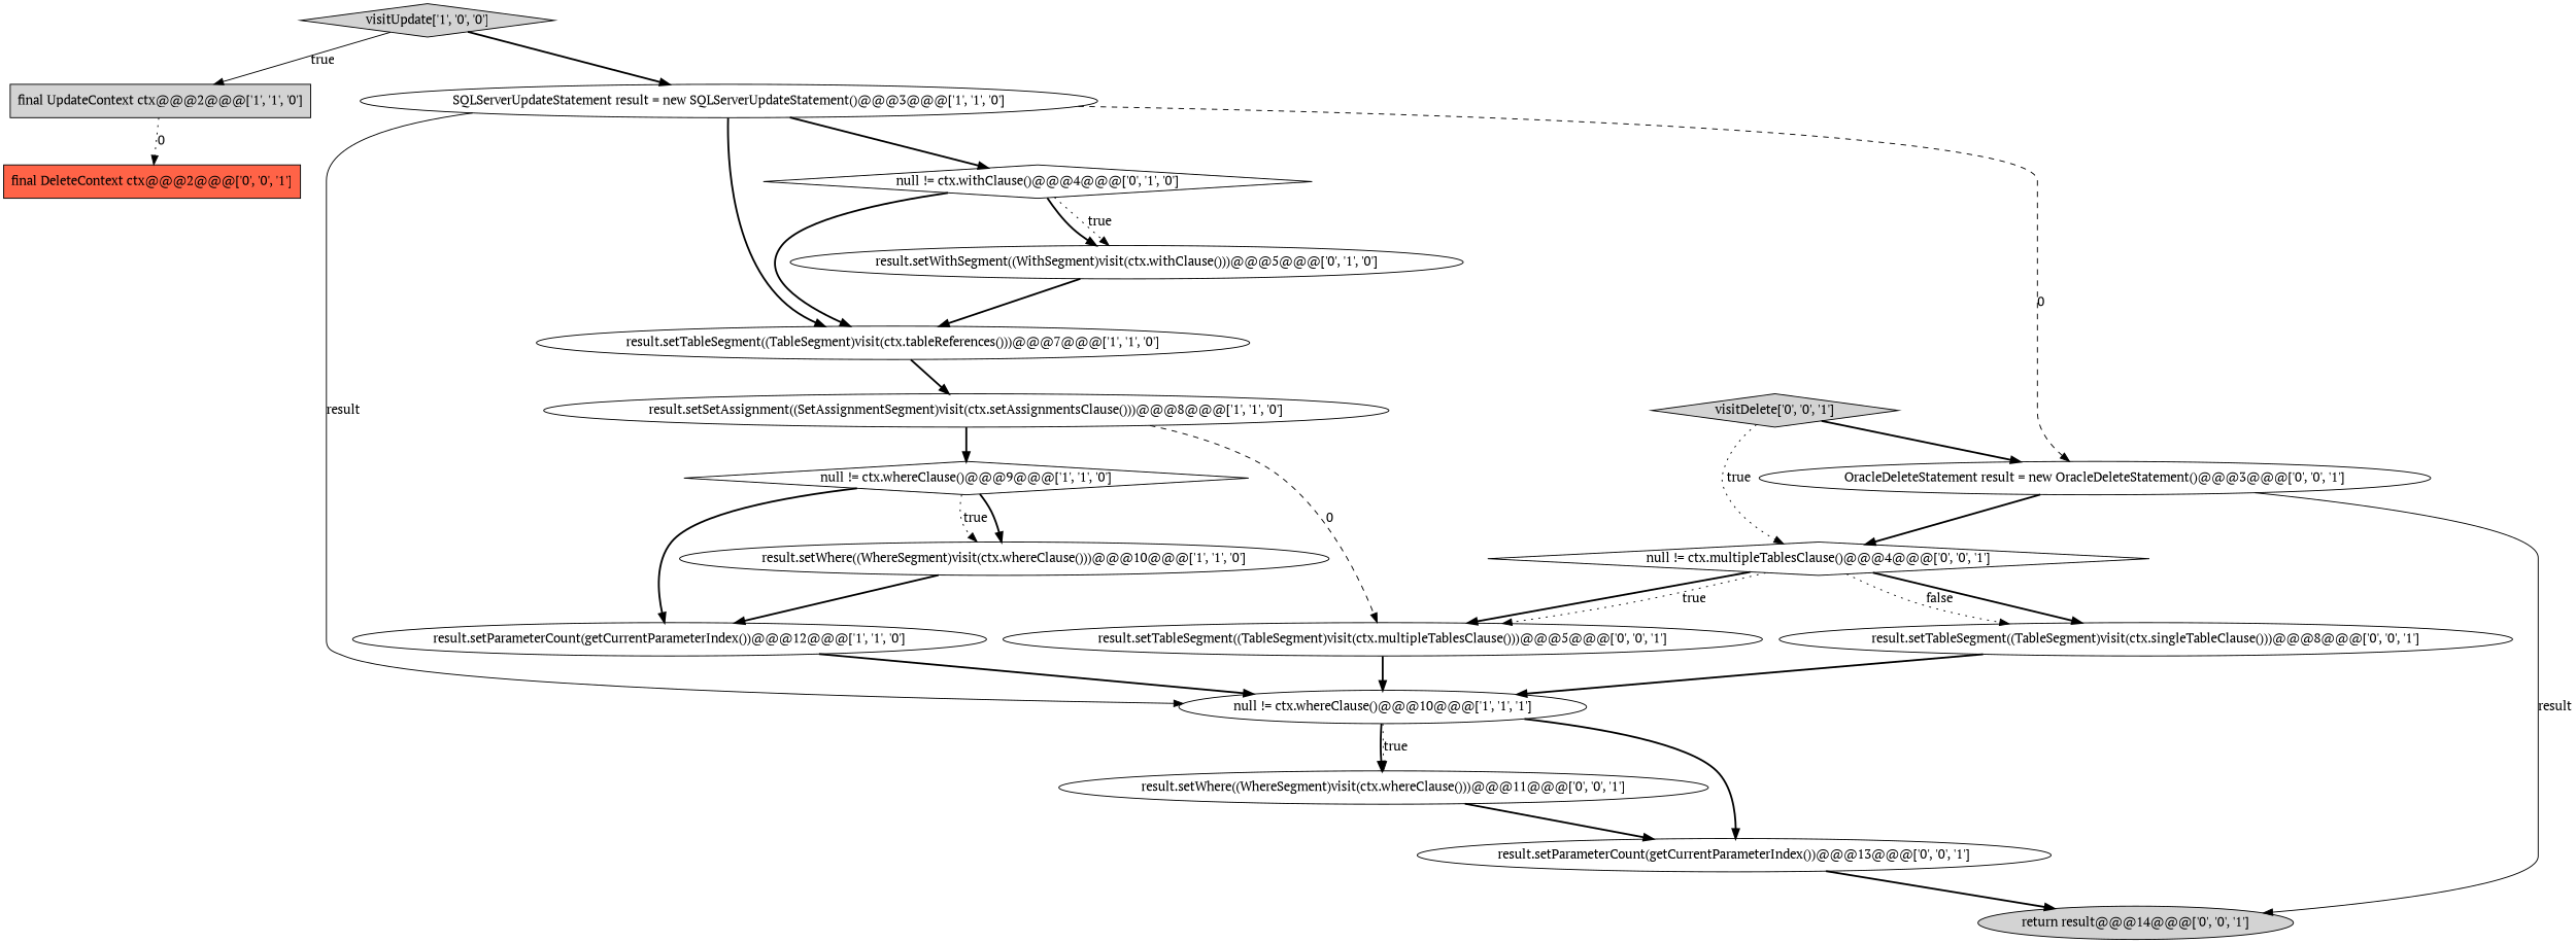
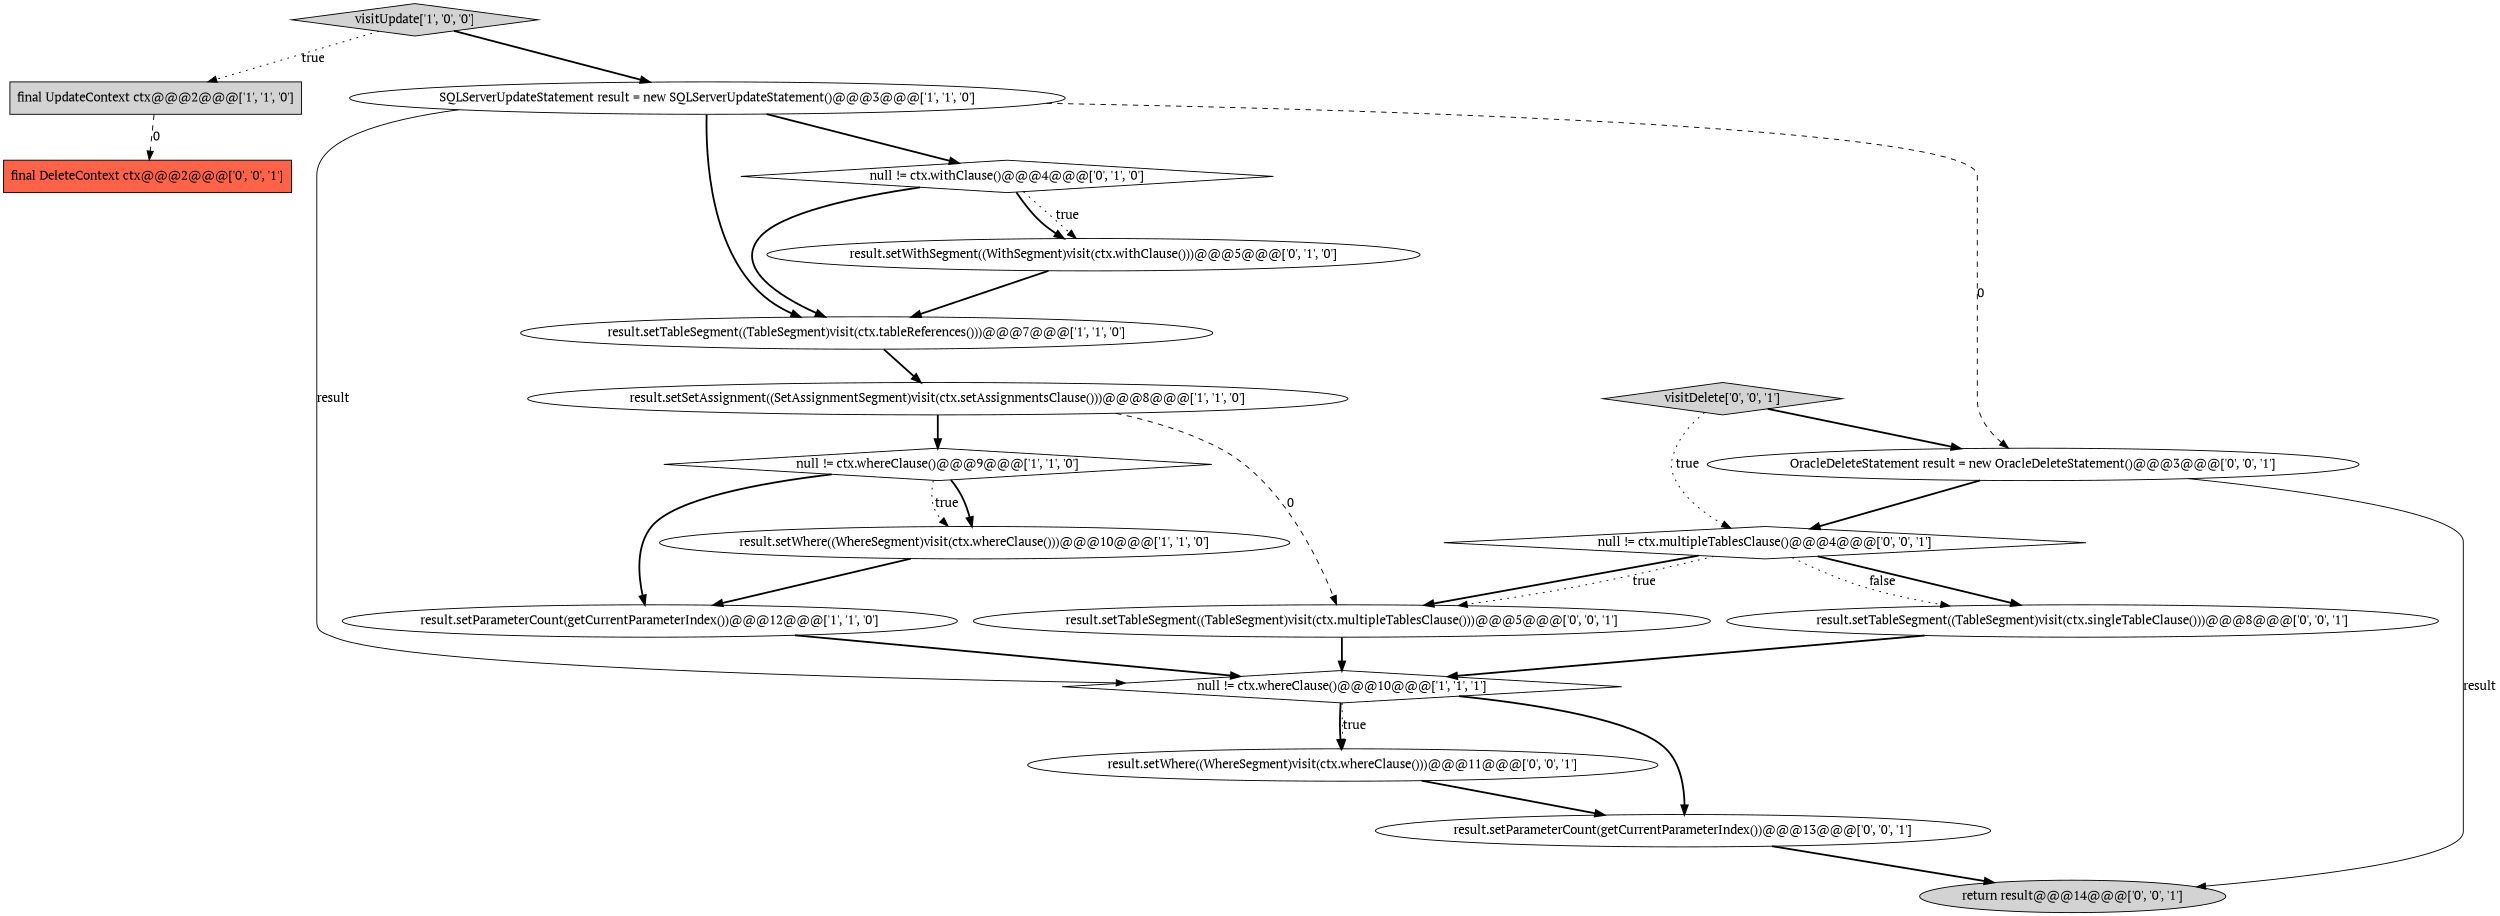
  digraph {
    fontname="PT Serif"
    node [fillcolor=white fontname="PT Serif" shape=ellipse style=filled]
    edge [fontname="PT Serif" style=bold]
    n1 [label="result.setWhere((WhereSegment)visit(ctx.whereClause()))@@@11@@@['0', '0', '1']"]
    n2 [label="result.setParameterCount(getCurrentParameterIndex())@@@13@@@['0', '0', '1']"]
    n3 [fillcolor=lightgray label="return result@@@14@@@['0', '0', '1']"]
    n4 [label="result.setWithSegment((WithSegment)visit(ctx.withClause()))@@@5@@@['0', '1', '0']"]
    n5 [label="result.setTableSegment((TableSegment)visit(ctx.tableReferences()))@@@7@@@['1', '1', '0']"]
    n6 [label="result.setSetAssignment((SetAssignmentSegment)visit(ctx.setAssignmentsClause()))@@@8@@@['1', '1', '0']"]
    n7 [label="null != ctx.whereClause()@@@9@@@['1', '1', '0']" shape=diamond]
    n8 [label="result.setTableSegment((TableSegment)visit(ctx.multipleTablesClause()))@@@5@@@['0', '0', '1']"]
    n9 [label="result.setWhere((WhereSegment)visit(ctx.whereClause()))@@@10@@@['1', '1', '0']"]
    n10 [label="result.setParameterCount(getCurrentParameterIndex())@@@12@@@['1', '1', '0']"]
-   n11 [label="null != ctx.whereClause()@@@10@@@['1', '1', '1']"]
+   n11 [label="null != ctx.whereClause()@@@10@@@['1', '1', '1']" shape=diamond]
    n12 [label="null != ctx.withClause()@@@4@@@['0', '1', '0']" shape=diamond]
    n13 [fillcolor=lightgray label="visitDelete['0', '0', '1']" shape=diamond]
    n14 [label="OracleDeleteStatement result = new OracleDeleteStatement()@@@3@@@['0', '0', '1']"]
    n15 [label="null != ctx.multipleTablesClause()@@@4@@@['0', '0', '1']" shape=diamond]
    n16 [fillcolor=tomato label="final DeleteContext ctx@@@2@@@['0', '0', '1']" shape=box]
    n17 [fillcolor=lightgray label="final UpdateContext ctx@@@2@@@['1', '1', '0']" shape=box]
    n18 [fillcolor=lightgray label="visitUpdate['1', '0', '0']" shape=diamond]
    n19 [label="SQLServerUpdateStatement result = new SQLServerUpdateStatement()@@@3@@@['1', '1', '0']"]
    n20 [label="result.setTableSegment((TableSegment)visit(ctx.singleTableClause()))@@@8@@@['0', '0', '1']"]
    n1 -> n2
    n2 -> n3
    n4 -> n5
    n5 -> n6
    n6 -> n7
    n6 -> n8 [label=0 style=dashed]
    n7 -> n9
    n7 -> n9 [label=true style=dotted]
    n7 -> n10
    n8 -> n11
    n9 -> n10
    n10 -> n11
    n11 -> n1
    n11 -> n1 [label=true style=dotted]
    n11 -> n2
    n12 -> n4
    n12 -> n4 [label=true style=dotted]
    n12 -> n5
    n13 -> n14
    n13 -> n15 [label=true style=dotted]
    n14 -> n3 [label=result style=solid]
    n14 -> n15
    n15 -> n8
    n15 -> n8 [label=true style=dotted]
    n15 -> n20 [label=false style=dotted]
    n15 -> n20
-   n17 -> n16 [label=0 style=dotted]
-   n18 -> n17 [label=true style=solid]
+   n17 -> n16 [label=0 style=dashed]
+   n18 -> n17 [label=true style=dotted]
    n18 -> n19
    n19 -> n5
    n19 -> n11 [label=result style=solid]
    n19 -> n12
    n19 -> n14 [label=0 style=dashed]
    n20 -> n11
  }
